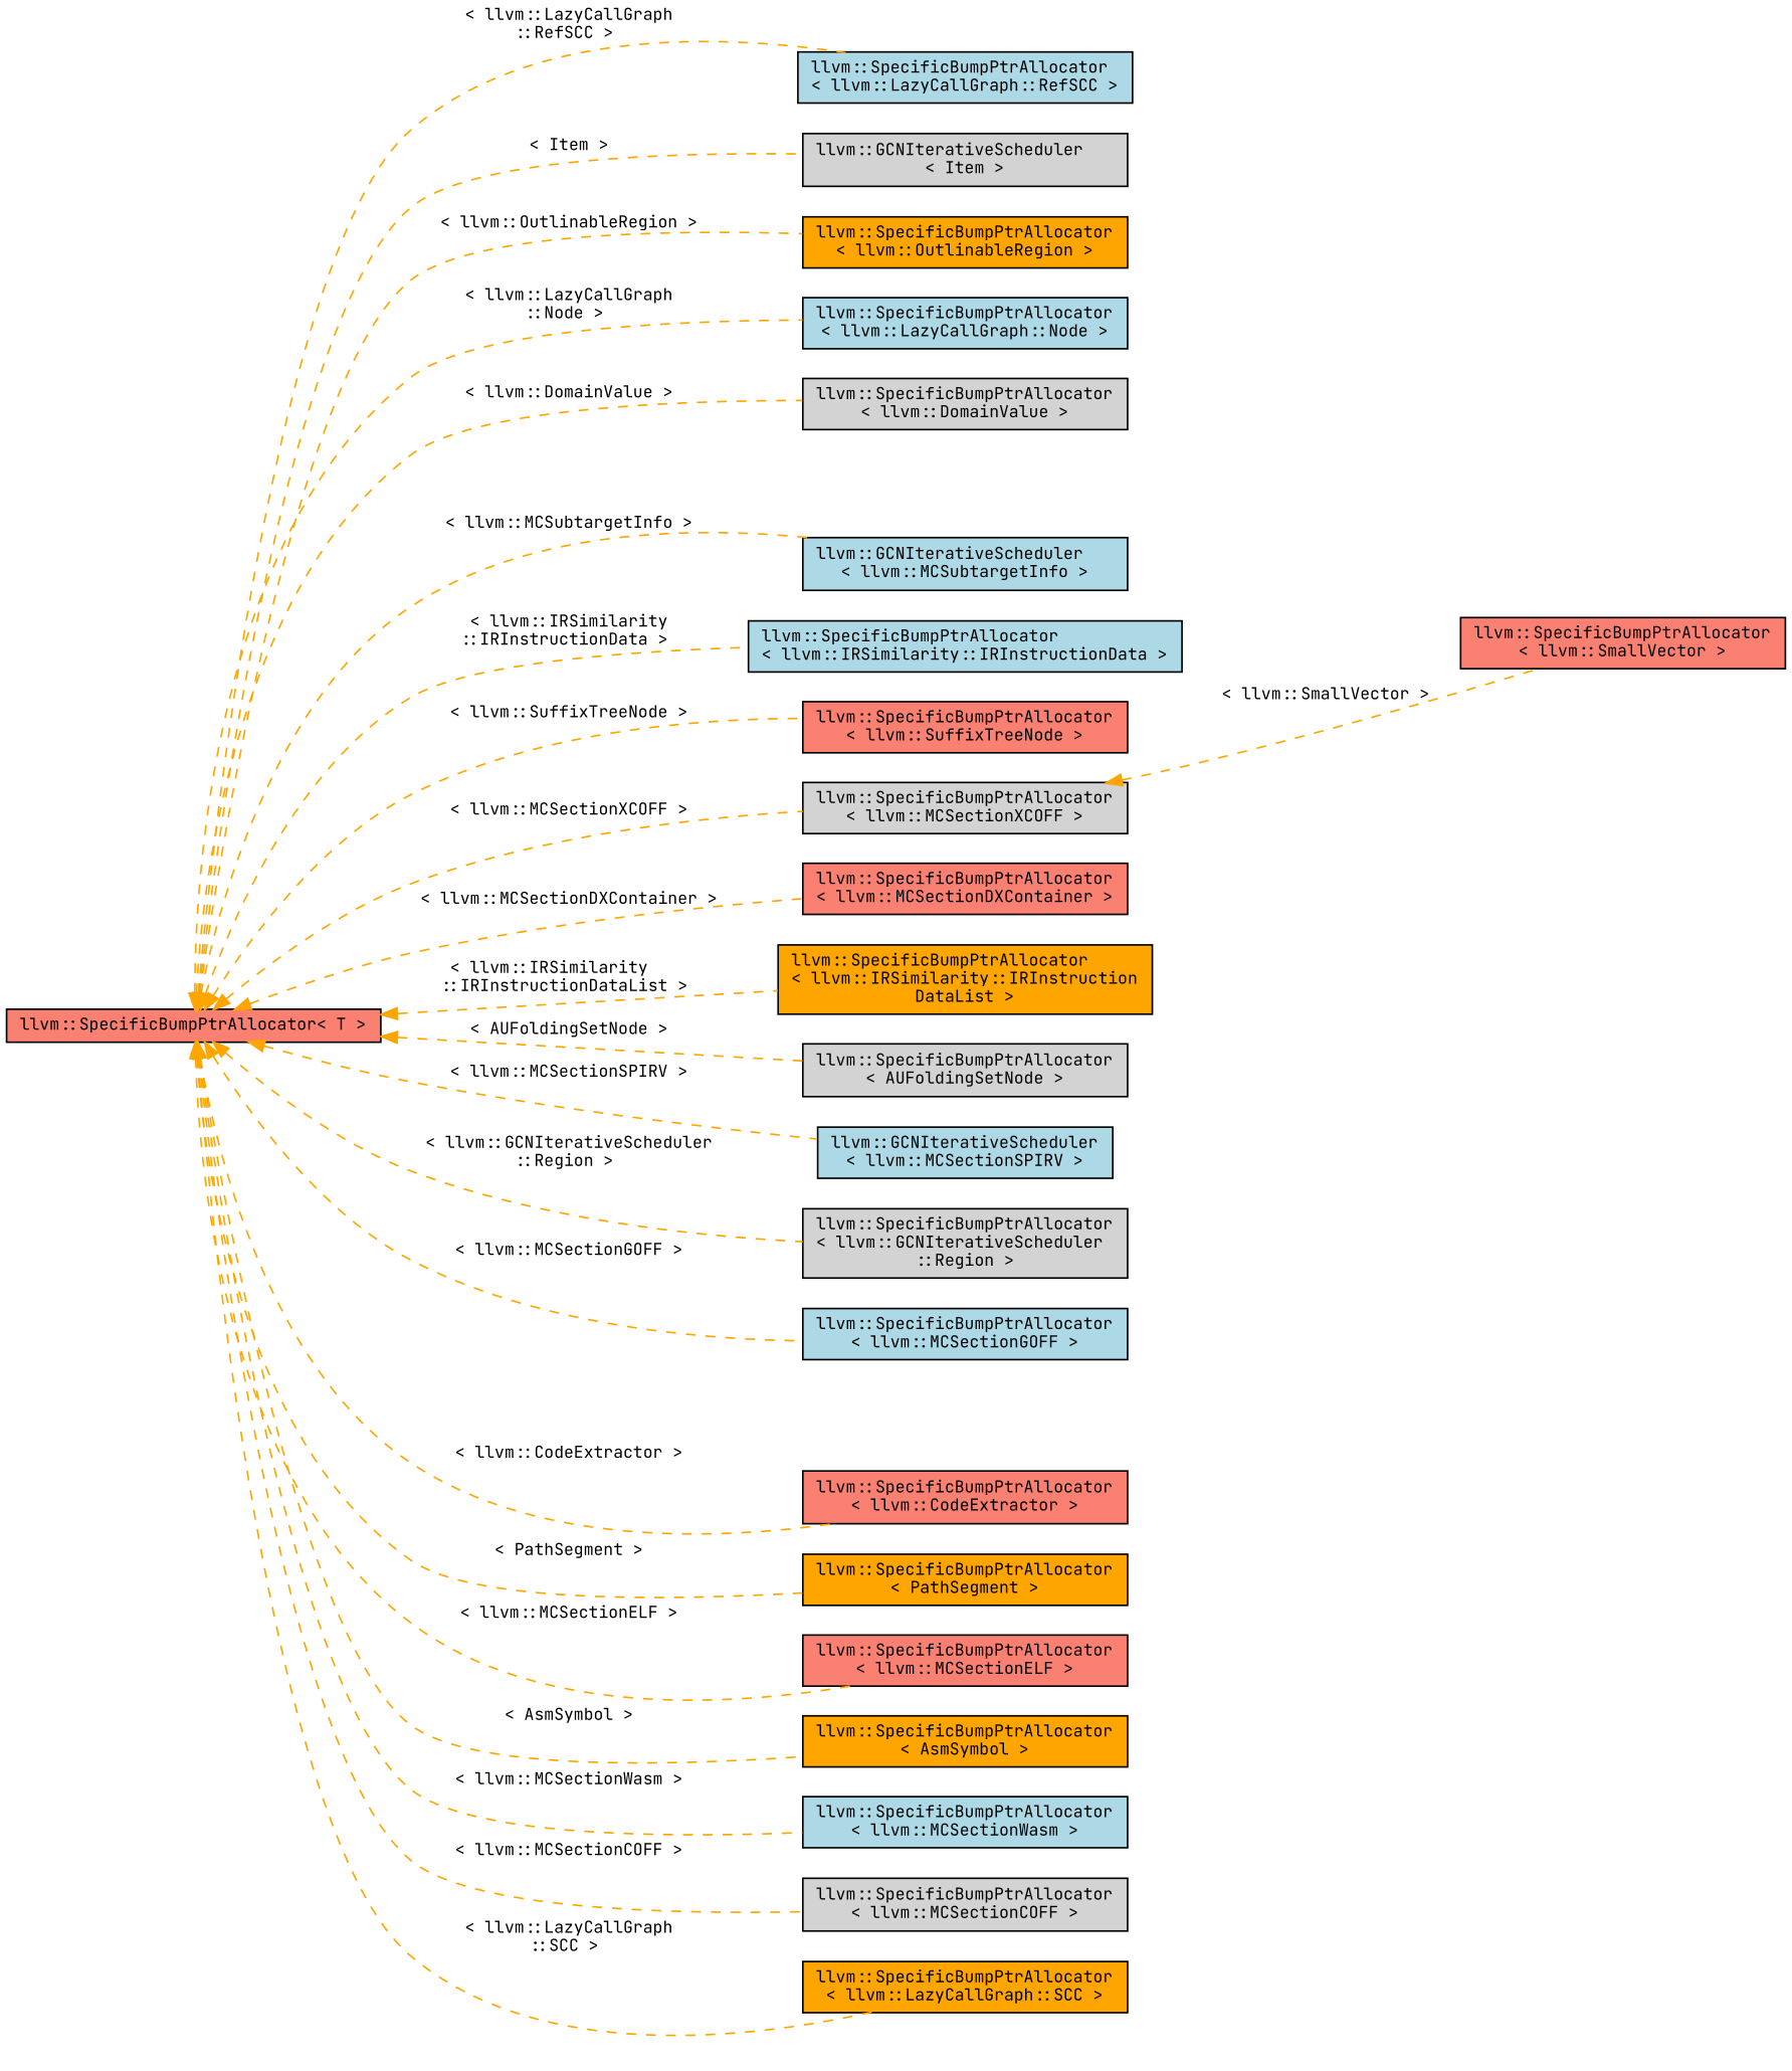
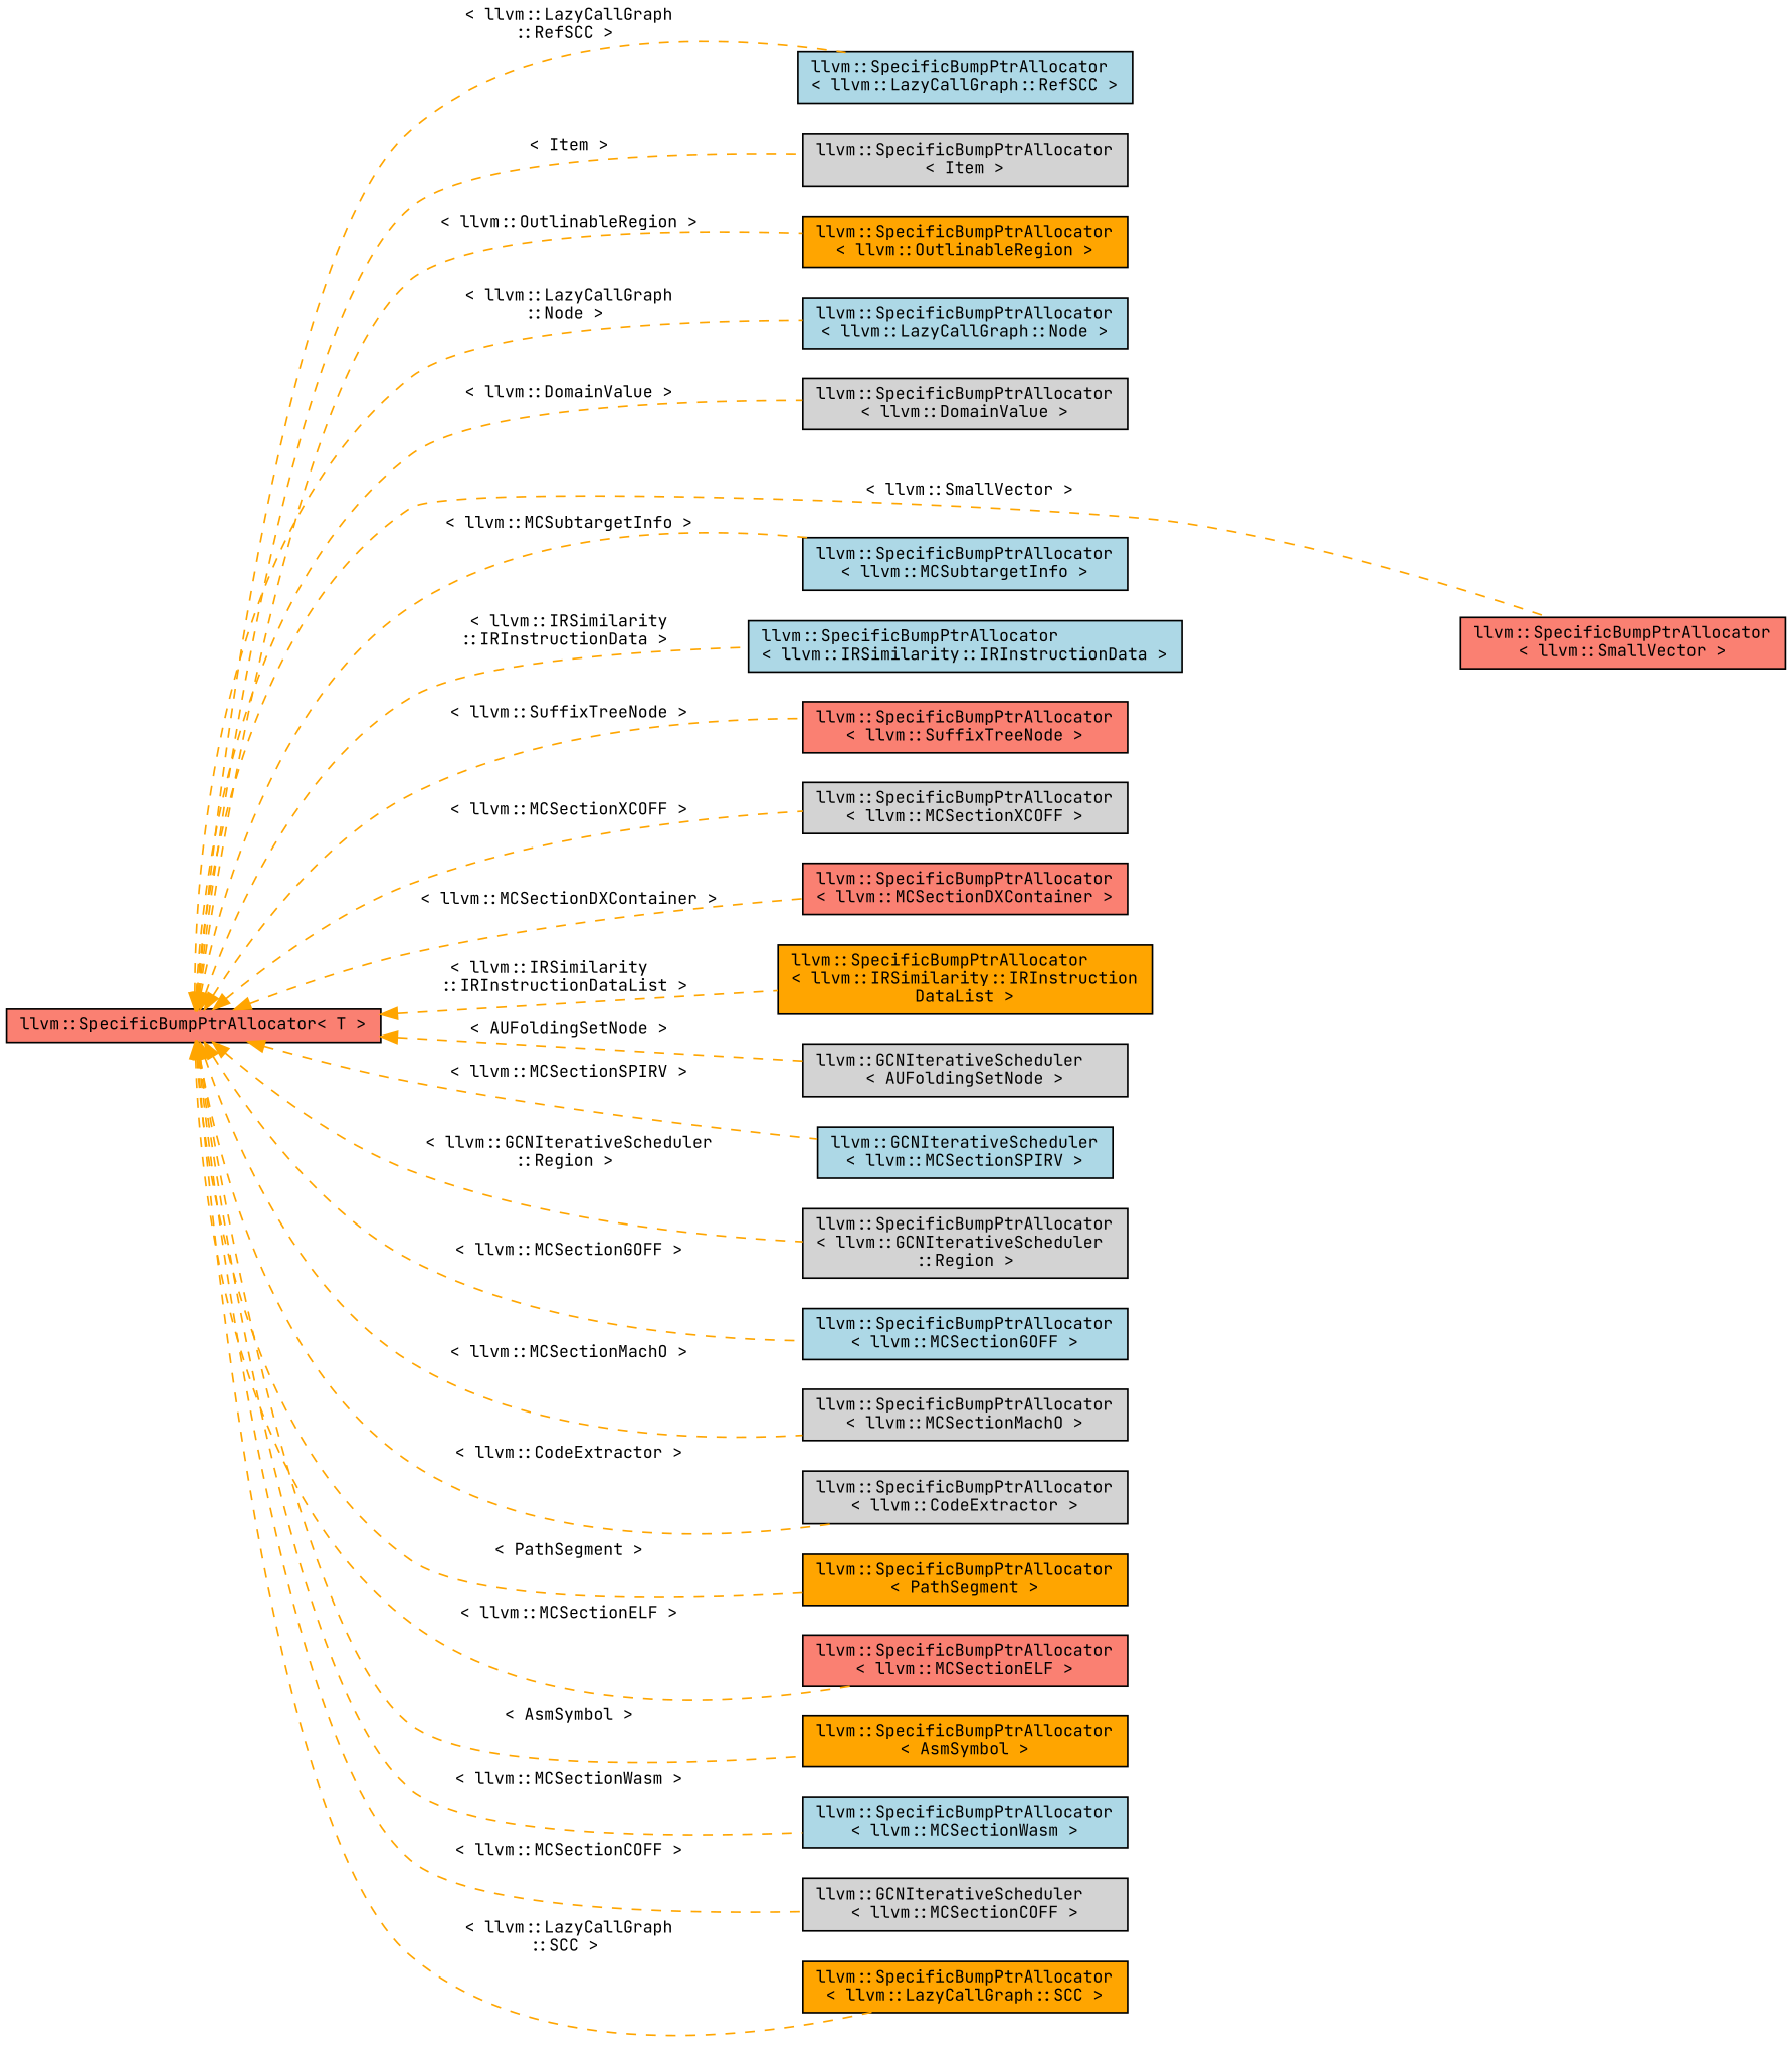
  digraph {
    fontname="JetBrains Mono"
    rankdir=LR
    node [color=black fillcolor=lightgrey fontname="JetBrains Mono" fontsize=10 shape=record style=filled]
    edge [color=orange dir=back fontname="JetBrains Mono" fontsize=10 labelfontname=Helvetica labelfontsize=10 style=dashed]
    n1 [fillcolor=salmon fontcolor=black height=0.2 label="llvm::SpecificBumpPtrAllocator\< T \>" width=0.4]
    n2 [fillcolor=lightblue height=0.2 label="llvm::SpecificBumpPtrAllocator\l\< llvm::LazyCallGraph::RefSCC \>" width=0.4]
-   n3 [height=0.2 label="llvm::GCNIterativeScheduler\l\< Item \>" width=0.4]
+   n3 [height=0.2 label="llvm::SpecificBumpPtrAllocator\l\< Item \>" width=0.4]
    n4 [fillcolor=orange height=0.2 label="llvm::SpecificBumpPtrAllocator\l\< llvm::OutlinableRegion \>" width=0.4]
    n5 [fillcolor=lightblue height=0.2 label="llvm::SpecificBumpPtrAllocator\l\< llvm::LazyCallGraph::Node \>" width=0.4]
    n6 [height=0.2 label="llvm::SpecificBumpPtrAllocator\l\< llvm::DomainValue \>" width=0.4]
    n7 [fillcolor=salmon height=0.2 label="llvm::SpecificBumpPtrAllocator\l\< llvm::SmallVector \>" width=0.4]
-   n8 [fillcolor=lightblue height=0.2 label="llvm::GCNIterativeScheduler\l\< llvm::MCSubtargetInfo \>" width=0.4]
+   n8 [fillcolor=lightblue height=0.2 label="llvm::SpecificBumpPtrAllocator\l\< llvm::MCSubtargetInfo \>" width=0.4]
    n9 [fillcolor=lightblue height=0.2 label="llvm::SpecificBumpPtrAllocator\l\< llvm::IRSimilarity::IRInstructionData \>" width=0.4]
    n10 [fillcolor=salmon height=0.2 label="llvm::SpecificBumpPtrAllocator\l\< llvm::SuffixTreeNode \>" width=0.4]
    n11 [height=0.2 label="llvm::SpecificBumpPtrAllocator\l\< llvm::MCSectionXCOFF \>" width=0.4]
    n12 [fillcolor=salmon height=0.2 label="llvm::SpecificBumpPtrAllocator\l\< llvm::MCSectionDXContainer \>" width=0.4]
    n13 [fillcolor=orange height=0.2 label="llvm::SpecificBumpPtrAllocator\l\< llvm::IRSimilarity::IRInstruction\lDataList \>" width=0.4]
-   n14 [height=0.2 label="llvm::SpecificBumpPtrAllocator\l\< AUFoldingSetNode \>" width=0.4]
+   n14 [height=0.2 label="llvm::GCNIterativeScheduler\l\< AUFoldingSetNode \>" width=0.4]
    n15 [fillcolor=lightblue height=0.2 label="llvm::GCNIterativeScheduler\l\< llvm::MCSectionSPIRV \>" width=0.4]
    n16 [height=0.2 label="llvm::SpecificBumpPtrAllocator\l\< llvm::GCNIterativeScheduler\l::Region \>" width=0.4]
    n17 [fillcolor=lightblue height=0.2 label="llvm::SpecificBumpPtrAllocator\l\< llvm::MCSectionGOFF \>" width=0.4]
-   n19 [fillcolor=salmon height=0.2 label="llvm::SpecificBumpPtrAllocator\l\< llvm::CodeExtractor \>" width=0.4]
+   n18 [height=0.2 label="llvm::SpecificBumpPtrAllocator\l\< llvm::MCSectionMachO \>" width=0.4]
+   n19 [height=0.2 label="llvm::SpecificBumpPtrAllocator\l\< llvm::CodeExtractor \>" width=0.4]
    n20 [fillcolor=orange height=0.2 label="llvm::SpecificBumpPtrAllocator\l\< PathSegment \>" width=0.4]
    n21 [fillcolor=salmon height=0.2 label="llvm::SpecificBumpPtrAllocator\l\< llvm::MCSectionELF \>" width=0.4]
    n22 [fillcolor=orange height=0.2 label="llvm::SpecificBumpPtrAllocator\l\< AsmSymbol \>" width=0.4]
    n23 [fillcolor=lightblue height=0.2 label="llvm::SpecificBumpPtrAllocator\l\< llvm::MCSectionWasm \>" width=0.4]
-   n24 [height=0.2 label="llvm::SpecificBumpPtrAllocator\l\< llvm::MCSectionCOFF \>" width=0.4]
+   n24 [height=0.2 label="llvm::GCNIterativeScheduler\l\< llvm::MCSectionCOFF \>" width=0.4]
    n25 [fillcolor=orange height=0.2 label="llvm::SpecificBumpPtrAllocator\l\< llvm::LazyCallGraph::SCC \>" width=0.4]
    n1 -> n2 [label=" \< llvm::LazyCallGraph\l::RefSCC \>"]
    n1 -> n3 [label=" \< Item \>"]
    n1 -> n4 [label=" \< llvm::OutlinableRegion \>"]
    n1 -> n5 [label=" \< llvm::LazyCallGraph\l::Node \>"]
    n1 -> n6 [label=" \< llvm::DomainValue \>"]
-   n11 -> n7 [label=" \< llvm::SmallVector \>"]
+   n1 -> n7 [label=" \< llvm::SmallVector \>"]
    n1 -> n8 [label=" \< llvm::MCSubtargetInfo \>"]
    n1 -> n9 [label=" \< llvm::IRSimilarity\l::IRInstructionData \>"]
    n1 -> n10 [label=" \< llvm::SuffixTreeNode \>"]
    n1 -> n11 [label=" \< llvm::MCSectionXCOFF \>"]
    n1 -> n12 [label=" \< llvm::MCSectionDXContainer \>"]
    n1 -> n13 [label=" \< llvm::IRSimilarity\l::IRInstructionDataList \>"]
    n1 -> n14 [label=" \< AUFoldingSetNode \>"]
    n1 -> n15 [label=" \< llvm::MCSectionSPIRV \>"]
    n1 -> n16 [label=" \< llvm::GCNIterativeScheduler\l::Region \>"]
    n1 -> n17 [label=" \< llvm::MCSectionGOFF \>"]
+   n1 -> n18 [label=" \< llvm::MCSectionMachO \>"]
    n1 -> n19 [label=" \< llvm::CodeExtractor \>"]
    n1 -> n20 [label=" \< PathSegment \>"]
    n1 -> n21 [label=" \< llvm::MCSectionELF \>"]
    n1 -> n22 [label=" \< AsmSymbol \>"]
    n1 -> n23 [label=" \< llvm::MCSectionWasm \>"]
    n1 -> n24 [label=" \< llvm::MCSectionCOFF \>"]
    n1 -> n25 [label=" \< llvm::LazyCallGraph\l::SCC \>"]
  }
